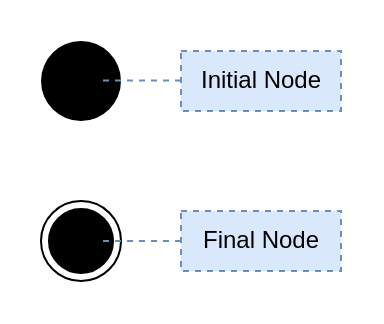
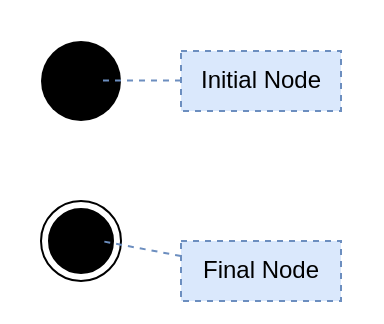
  <mxCell id="0" />
  <mxCell id="1" parent="0" />
  <mxCell id="2" value="" style="ellipse;fillColor=#000000;strokeColor=none;" vertex="1" parent="1"><mxGeometry x="20" width="40" height="40" as="geometry" y="20" /></mxCell>
  <mxCell id="3" value="" style="ellipse;html=1;shape=endState;fillColor=#000000;strokeColor=#000000;" vertex="1" parent="1"><mxGeometry x="20" y="100" width="40" height="40" as="geometry" /></mxCell>
  <mxCell id="4" value="Initial Node" style="text;html=1;align=center;verticalAlign=middle;resizable=0;points=[];autosize=1;strokeColor=#6c8ebf;fillColor=#dae8fc;dashed=1;" vertex="1" parent="1"><mxGeometry x="90" y="25" width="80" height="30" as="geometry" /></mxCell>
- <mxCell id="5" value="Final Node" style="text;html=1;align=center;verticalAlign=middle;resizable=0;points=[];autosize=1;strokeColor=#6c8ebf;fillColor=#dae8fc;dashed=1;" vertex="1" parent="1"><mxGeometry x="90" y="105" width="80" height="30" as="geometry" /></mxCell>
+ <mxCell id="5" value="Final Node" style="text;html=1;align=center;verticalAlign=middle;resizable=0;points=[];autosize=1;strokeColor=#6c8ebf;fillColor=#dae8fc;dashed=1;" vertex="1" parent="1"><mxGeometry x="90" y="120" width="80" height="30" as="geometry" /></mxCell>
  <mxCell id="6" value="" style="edgeStyle=none;orthogonalLoop=1;jettySize=auto;html=1;rounded=0;fillColor=#dae8fc;strokeColor=#6c8ebf;endArrow=none;endFill=0;dashed=1;" edge="1" parent="1" source="5"><mxGeometry width="80" relative="1" as="geometry"><mxPoint x="60" y="119.75" as="sourcePoint" /><mxPoint x="50" y="120" as="targetPoint" /><Array as="points" /></mxGeometry></mxCell>
  <mxCell id="7" value="" style="edgeStyle=none;orthogonalLoop=1;jettySize=auto;html=1;rounded=0;fillColor=#dae8fc;strokeColor=#6c8ebf;endArrow=none;endFill=0;dashed=1;" edge="1" parent="1"><mxGeometry width="80" relative="1" as="geometry"><mxPoint x="90" y="39.75" as="sourcePoint" /><mxPoint x="50" y="39.75" as="targetPoint" /><Array as="points" /></mxGeometry></mxCell>
